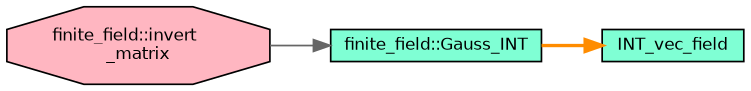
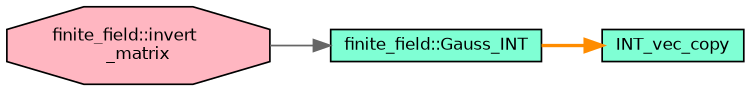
  digraph {
    rankdir=LR
    node [color=black fillcolor=aquamarine fontname=Helvetica fontsize=10 shape=box style=filled]
    edge [fontname=Helvetica fontsize=10 labelfontname=Helvetica labelfontsize=10]
    n1 [fillcolor=lightpink fontcolor=black height=0.2 label="finite_field::invert\l_matrix" shape=octagon width=0.4]
    n2 [height=0.2 label="finite_field::Gauss_INT" width=0.4]
-   n3 [height=0.2 label=INT_vec_field width=0.4]
+   n3 [height=0.2 label=INT_vec_copy width=0.4]
    n1 -> n2 [color=gray40 style=solid]
    n2 -> n3 [color=darkorange style=bold]
  }
